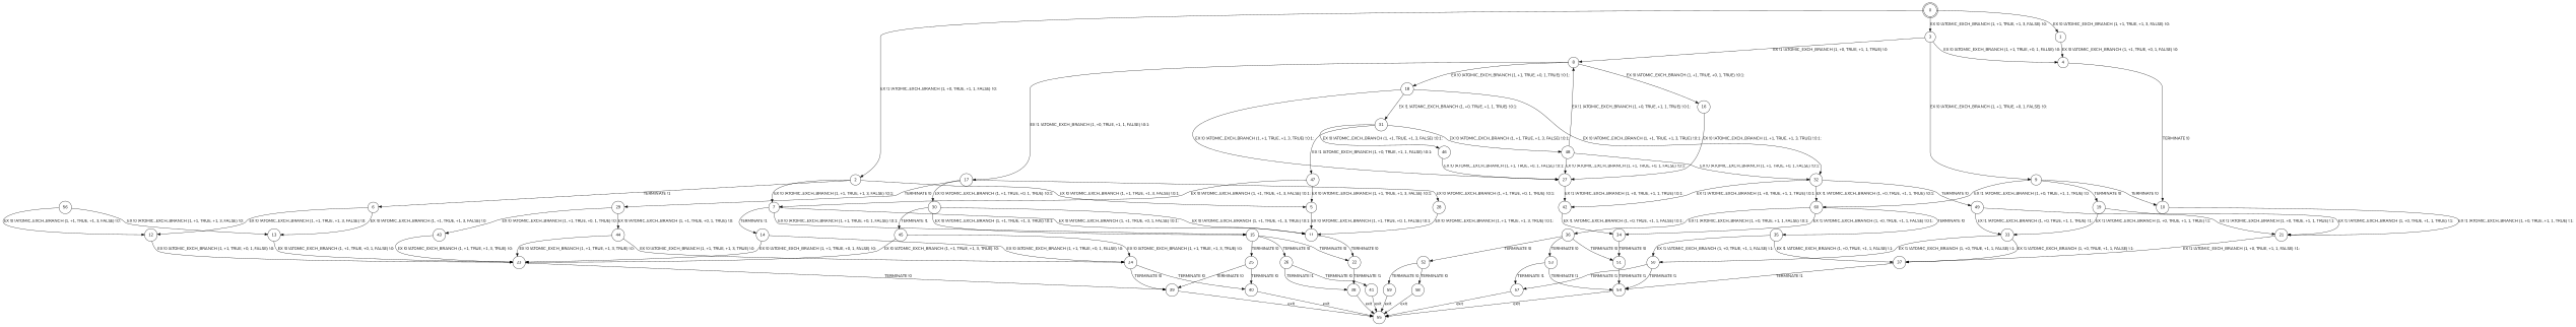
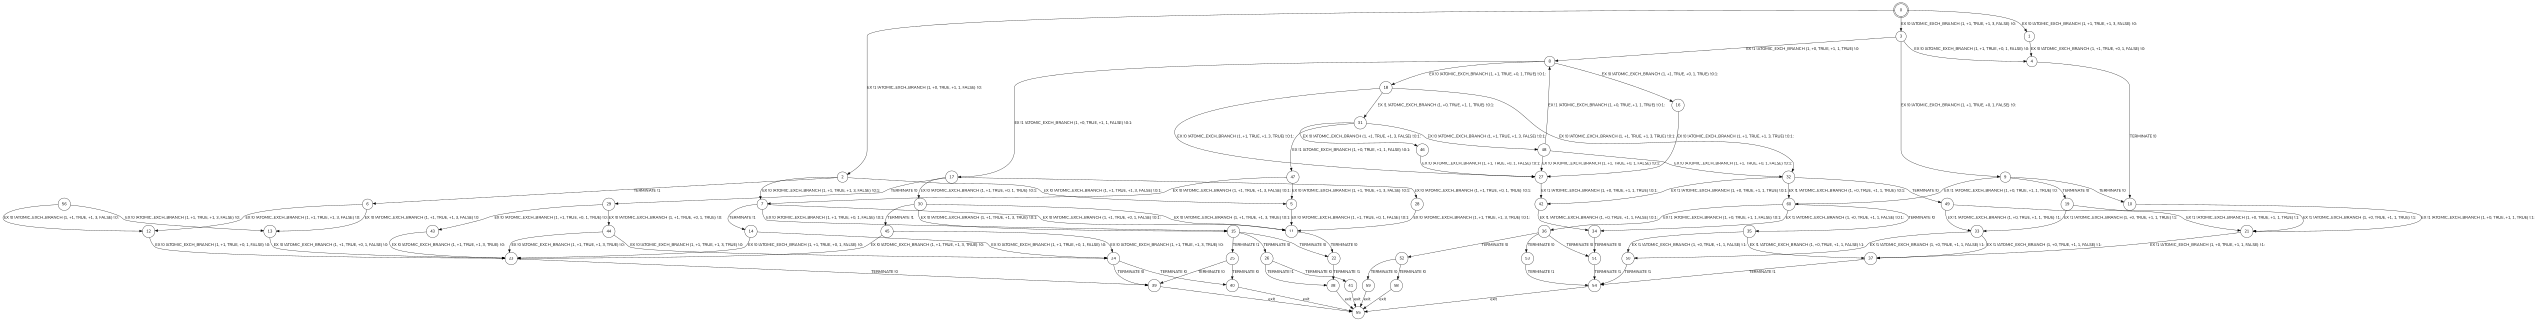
  digraph {
    fontname=Nunito
    node [fontname=Nunito shape=circle]
    edge [fontname=Nunito]
    0 [peripheries=2]
    1
    2
    3
    4
    5
    6
    7
    8
    9
    10
    11
    12
    13
    14
    15
    16
    17
    18
    19
    n21 [label=60]
    21
    22
    23
    24
    25
    26
    27
    28
    29
    30
    31
    32
    33
    34
    35
    36
    37
    38
    39
    40
    41
    42
    43
    44
    45
    46
    47
    48
    49
    50
    51
    52
    53
    54
    55
-   57
    58
    59
    56
    0 -> 1 [label="EX !0 !ATOMIC_EXCH_BRANCH (1, +1, TRUE, +1, 3, FALSE) !:0:"]
    0 -> 2 [label="EX !1 !ATOMIC_EXCH_BRANCH (1, +0, TRUE, +1, 1, FALSE) !:0:"]
    0 -> 3 [label="EX !0 !ATOMIC_EXCH_BRANCH (1, +1, TRUE, +1, 3, FALSE) !:0:"]
    1 -> 4 [label="EX !0 !ATOMIC_EXCH_BRANCH (1, +1, TRUE, +0, 1, FALSE) !:0:"]
    2 -> 5 [label="EX !0 !ATOMIC_EXCH_BRANCH (1, +1, TRUE, +1, 3, FALSE) !:0:1:"]
    2 -> 6 [label="TERMINATE !1"]
    2 -> 7 [label="EX !0 !ATOMIC_EXCH_BRANCH (1, +1, TRUE, +1, 3, FALSE) !:0:1:"]
    3 -> 4 [label="EX !0 !ATOMIC_EXCH_BRANCH (1, +1, TRUE, +0, 1, FALSE) !:0:"]
    3 -> 8 [label="EX !1 !ATOMIC_EXCH_BRANCH (1, +0, TRUE, +1, 1, TRUE) !:0:"]
    3 -> 9 [label="EX !0 !ATOMIC_EXCH_BRANCH (1, +1, TRUE, +0, 1, FALSE) !:0:"]
    4 -> 10 [label="TERMINATE !0"]
    5 -> 11 [label="EX !0 !ATOMIC_EXCH_BRANCH (1, +1, TRUE, +0, 1, FALSE) !:0:1:"]
    6 -> 12 [label="EX !0 !ATOMIC_EXCH_BRANCH (1, +1, TRUE, +1, 3, FALSE) !:0:"]
    6 -> 13 [label="EX !0 !ATOMIC_EXCH_BRANCH (1, +1, TRUE, +1, 3, FALSE) !:0:"]
    7 -> 11 [label="EX !0 !ATOMIC_EXCH_BRANCH (1, +1, TRUE, +0, 1, FALSE) !:0:1:"]
    7 -> 14 [label="TERMINATE !1"]
    7 -> 15 [label="EX !0 !ATOMIC_EXCH_BRANCH (1, +1, TRUE, +0, 1, FALSE) !:0:1:"]
    8 -> 16 [label="EX !0 !ATOMIC_EXCH_BRANCH (1, +1, TRUE, +0, 1, TRUE) !:0:1:"]
    8 -> 17 [label="EX !1 !ATOMIC_EXCH_BRANCH (1, +0, TRUE, +1, 1, FALSE) !:0:1:"]
    8 -> 18 [label="EX !0 !ATOMIC_EXCH_BRANCH (1, +1, TRUE, +0, 1, TRUE) !:0:1:"]
    9 -> 10 [label="TERMINATE !0"]
    9 -> 19 [label="TERMINATE !0"]
    9 -> n21 [label="EX !1 !ATOMIC_EXCH_BRANCH (1, +0, TRUE, +1, 1, TRUE) !:0:"]
    10 -> 21 [label="EX !1 !ATOMIC_EXCH_BRANCH (1, +0, TRUE, +1, 1, TRUE) !:1:"]
    11 -> 22 [label="TERMINATE !0"]
    12 -> 23 [label="EX !0 !ATOMIC_EXCH_BRANCH (1, +1, TRUE, +0, 1, FALSE) !:0:"]
    13 -> 23 [label="EX !0 !ATOMIC_EXCH_BRANCH (1, +1, TRUE, +0, 1, FALSE) !:0:"]
    14 -> 23 [label="EX !0 !ATOMIC_EXCH_BRANCH (1, +1, TRUE, +0, 1, FALSE) !:0:"]
    14 -> 24 [label="EX !0 !ATOMIC_EXCH_BRANCH (1, +1, TRUE, +0, 1, FALSE) !:0:"]
    15 -> 22 [label="TERMINATE !0"]
-   15 -> 25 [label="TERMINATE !0"]
+   15 -> 25 [label="TERMINATE !1"]
    15 -> 26 [label="TERMINATE !0"]
    16 -> 27 [label="EX !0 !ATOMIC_EXCH_BRANCH (1, +1, TRUE, +1, 3, TRUE) !:0:1:"]
    17 -> 28 [label="EX !0 !ATOMIC_EXCH_BRANCH (1, +1, TRUE, +0, 1, TRUE) !:0:1:"]
    17 -> 29 [label="TERMINATE !0"]
    17 -> 30 [label="EX !0 !ATOMIC_EXCH_BRANCH (1, +1, TRUE, +0, 1, TRUE) !:0:1:"]
    18 -> 27 [label="EX !0 !ATOMIC_EXCH_BRANCH (1, +1, TRUE, +1, 3, TRUE) !:0:1:"]
    18 -> 31 [label="EX !1 !ATOMIC_EXCH_BRANCH (1, +0, TRUE, +1, 1, TRUE) !:0:1:"]
    18 -> 32 [label="EX !0 !ATOMIC_EXCH_BRANCH (1, +1, TRUE, +1, 3, TRUE) !:0:1:"]
    19 -> 21 [label="EX !1 !ATOMIC_EXCH_BRANCH (1, +0, TRUE, +1, 1, TRUE) !:1:"]
    19 -> 33 [label="EX !1 !ATOMIC_EXCH_BRANCH (1, +0, TRUE, +1, 1, TRUE) !:1:"]
    n21 -> 34 [label="EX !1 !ATOMIC_EXCH_BRANCH (1, +0, TRUE, +1, 1, FALSE) !:0:1:"]
    n21 -> 35 [label="TERMINATE !0"]
    n21 -> 36 [label="EX !1 !ATOMIC_EXCH_BRANCH (1, +0, TRUE, +1, 1, FALSE) !:0:1:"]
    21 -> 37 [label="EX !1 !ATOMIC_EXCH_BRANCH (1, +0, TRUE, +1, 1, FALSE) !:1:"]
    22 -> 38 [label="TERMINATE !1"]
    23 -> 39 [label="TERMINATE !0"]
    24 -> 39 [label="TERMINATE !0"]
    24 -> 40 [label="TERMINATE !0"]
    25 -> 39 [label="TERMINATE !0"]
    25 -> 40 [label="TERMINATE !0"]
    26 -> 38 [label="TERMINATE !1"]
    26 -> 41 [label="TERMINATE !0"]
    27 -> 42 [label="EX !1 !ATOMIC_EXCH_BRANCH (1, +0, TRUE, +1, 1, TRUE) !:0:1:"]
    28 -> 11 [label="EX !0 !ATOMIC_EXCH_BRANCH (1, +1, TRUE, +1, 3, TRUE) !:0:1:"]
    29 -> 43 [label="EX !0 !ATOMIC_EXCH_BRANCH (1, +1, TRUE, +0, 1, TRUE) !:0:"]
    29 -> 44 [label="EX !0 !ATOMIC_EXCH_BRANCH (1, +1, TRUE, +0, 1, TRUE) !:0:"]
    30 -> 11 [label="EX !0 !ATOMIC_EXCH_BRANCH (1, +1, TRUE, +1, 3, TRUE) !:0:1:"]
    30 -> 15 [label="EX !0 !ATOMIC_EXCH_BRANCH (1, +1, TRUE, +1, 3, TRUE) !:0:1:"]
    30 -> 45 [label="TERMINATE !1"]
    31 -> 46 [label="EX !0 !ATOMIC_EXCH_BRANCH (1, +1, TRUE, +1, 3, FALSE) !:0:1:"]
    31 -> 47 [label="EX !1 !ATOMIC_EXCH_BRANCH (1, +0, TRUE, +1, 1, FALSE) !:0:1:"]
    31 -> 48 [label="EX !0 !ATOMIC_EXCH_BRANCH (1, +1, TRUE, +1, 3, FALSE) !:0:1:"]
    32 -> n21 [label="EX !1 !ATOMIC_EXCH_BRANCH (1, +0, TRUE, +1, 1, TRUE) !:0:1:"]
    32 -> 42 [label="EX !1 !ATOMIC_EXCH_BRANCH (1, +0, TRUE, +1, 1, TRUE) !:0:1:"]
    32 -> 49 [label="TERMINATE !0"]
    33 -> 37 [label="EX !1 !ATOMIC_EXCH_BRANCH (1, +0, TRUE, +1, 1, FALSE) !:1:"]
    33 -> 50 [label="EX !1 !ATOMIC_EXCH_BRANCH (1, +0, TRUE, +1, 1, FALSE) !:1:"]
    34 -> 51 [label="TERMINATE !0"]
    35 -> 37 [label="EX !1 !ATOMIC_EXCH_BRANCH (1, +0, TRUE, +1, 1, FALSE) !:1:"]
    35 -> 50 [label="EX !1 !ATOMIC_EXCH_BRANCH (1, +0, TRUE, +1, 1, FALSE) !:1:"]
    36 -> 51 [label="TERMINATE !0"]
    36 -> 52 [label="TERMINATE !0"]
    36 -> 53 [label="TERMINATE !0"]
    37 -> 54 [label="TERMINATE !1"]
    38 -> 55 [label=exit]
    39 -> 55 [label=exit]
    40 -> 55 [label=exit]
    41 -> 55 [label=exit]
    42 -> 34 [label="EX !1 !ATOMIC_EXCH_BRANCH (1, +0, TRUE, +1, 1, FALSE) !:0:1:"]
    43 -> 23 [label="EX !0 !ATOMIC_EXCH_BRANCH (1, +1, TRUE, +1, 3, TRUE) !:0:"]
    44 -> 23 [label="EX !0 !ATOMIC_EXCH_BRANCH (1, +1, TRUE, +1, 3, TRUE) !:0:"]
    44 -> 24 [label="EX !0 !ATOMIC_EXCH_BRANCH (1, +1, TRUE, +1, 3, TRUE) !:0:"]
    45 -> 23 [label="EX !0 !ATOMIC_EXCH_BRANCH (1, +1, TRUE, +1, 3, TRUE) !:0:"]
    45 -> 24 [label="EX !0 !ATOMIC_EXCH_BRANCH (1, +1, TRUE, +1, 3, TRUE) !:0:"]
    46 -> 27 [label="EX !0 !ATOMIC_EXCH_BRANCH (1, +1, TRUE, +0, 1, FALSE) !:0:1:"]
    47 -> 5 [label="EX !0 !ATOMIC_EXCH_BRANCH (1, +1, TRUE, +1, 3, FALSE) !:0:1:"]
    47 -> 7 [label="EX !0 !ATOMIC_EXCH_BRANCH (1, +1, TRUE, +1, 3, FALSE) !:0:1:"]
    48 -> 8 [label="EX !1 !ATOMIC_EXCH_BRANCH (1, +0, TRUE, +1, 1, TRUE) !:0:1:"]
    48 -> 27 [label="EX !0 !ATOMIC_EXCH_BRANCH (1, +1, TRUE, +0, 1, FALSE) !:0:1:"]
    48 -> 32 [label="EX !0 !ATOMIC_EXCH_BRANCH (1, +1, TRUE, +0, 1, FALSE) !:0:1:"]
    49 -> 21 [label="EX !1 !ATOMIC_EXCH_BRANCH (1, +0, TRUE, +1, 1, TRUE) !:1:"]
    49 -> 33 [label="EX !1 !ATOMIC_EXCH_BRANCH (1, +0, TRUE, +1, 1, TRUE) !:1:"]
    50 -> 54 [label="TERMINATE !1"]
-   50 -> 57 [label="TERMINATE !1"]
    51 -> 54 [label="TERMINATE !1"]
    52 -> 58 [label="TERMINATE !0"]
    52 -> 59 [label="TERMINATE !0"]
    53 -> 54 [label="TERMINATE !1"]
-   53 -> 57 [label="TERMINATE !1"]
    54 -> 55 [label=exit]
-   57 -> 55 [label=exit]
    58 -> 55 [label=exit]
    59 -> 55 [label=exit]
    56 -> 12 [label="EX !0 !ATOMIC_EXCH_BRANCH (1, +1, TRUE, +1, 3, FALSE) !:0:"]
    56 -> 13 [label="EX !0 !ATOMIC_EXCH_BRANCH (1, +1, TRUE, +1, 3, FALSE) !:0:"]
  }
